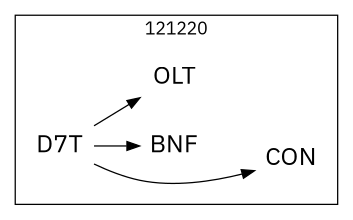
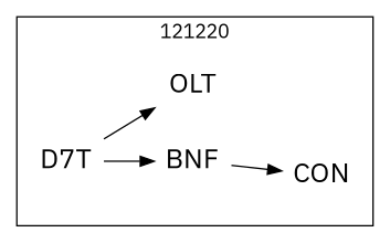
  strict digraph {
    fontname="IBM Plex Sans"
    rankdir=LR
    node [fontname="IBM Plex Sans" fontsize=20 shape=plaintext]
    edge [fontname="IBM Plex Sans"]
    n1 [label=CON]
    n2 [label=BNF]
    n3 [label=D7T]
    n4 [label=OLT]
    subgraph cluster_1 {
      label=121220
      labeldoc=t
      n1
      n2
      n3
      n4
    }
-   n3 -> n1
+   n2 -> n1
    n3 -> n2
    n3 -> n4
  }
